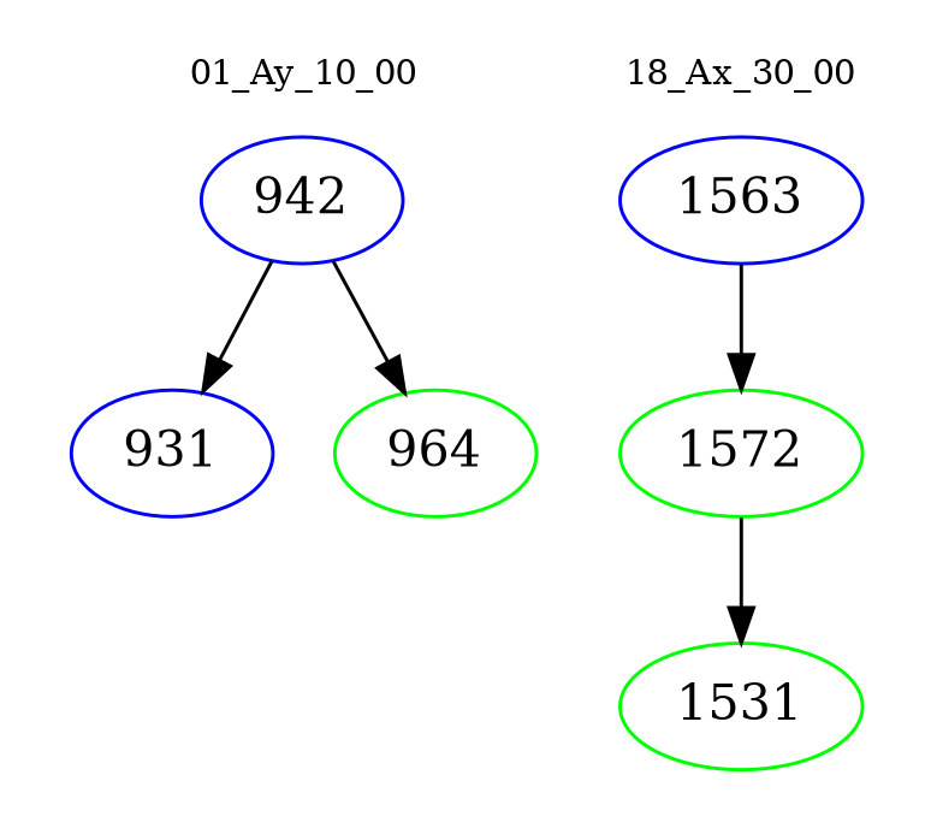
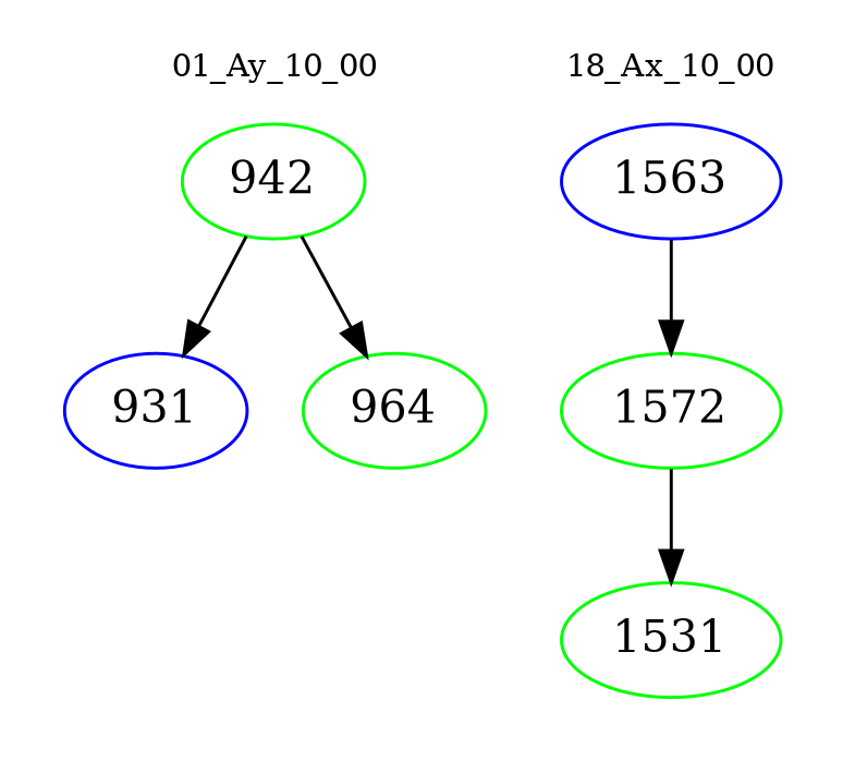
  digraph {
    node [color=green]
    edge [color=black]
-   n1 [color=blue label=942]
+   n1 [label=942]
    n2 [color=blue label=931]
    n3 [label=964]
    n4 [label=1572]
    n5 [color=blue label=1563]
    n6 [label=1531]
    subgraph cluster_1 {
      color=white
      fontsize=10
      label="01_Ay_10_00"
      n1
      n2
      n3
    }
    subgraph cluster_2 {
      color=white
      fontsize=10
-     label="18_Ax_30_00"
+     label="18_Ax_10_00"
      n4
      n5
      n6
    }
    n1 -> n2
    n1 -> n3
    n4 -> n6
    n5 -> n4
  }
